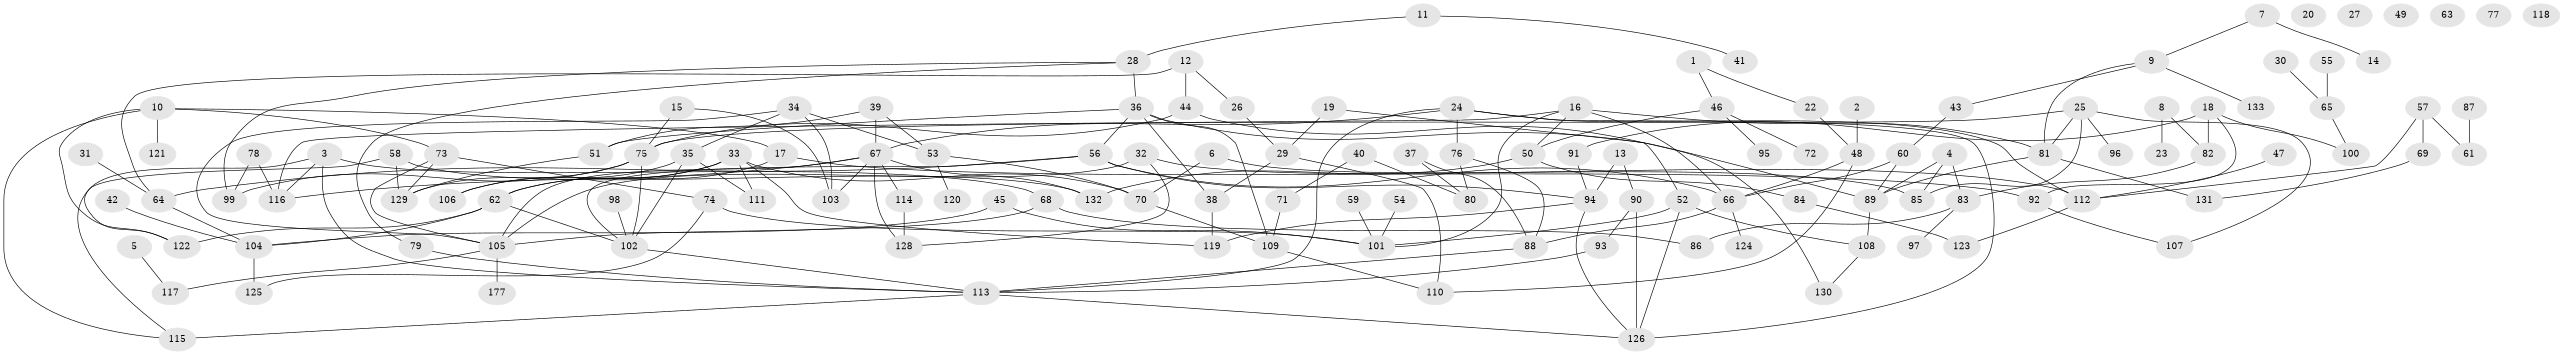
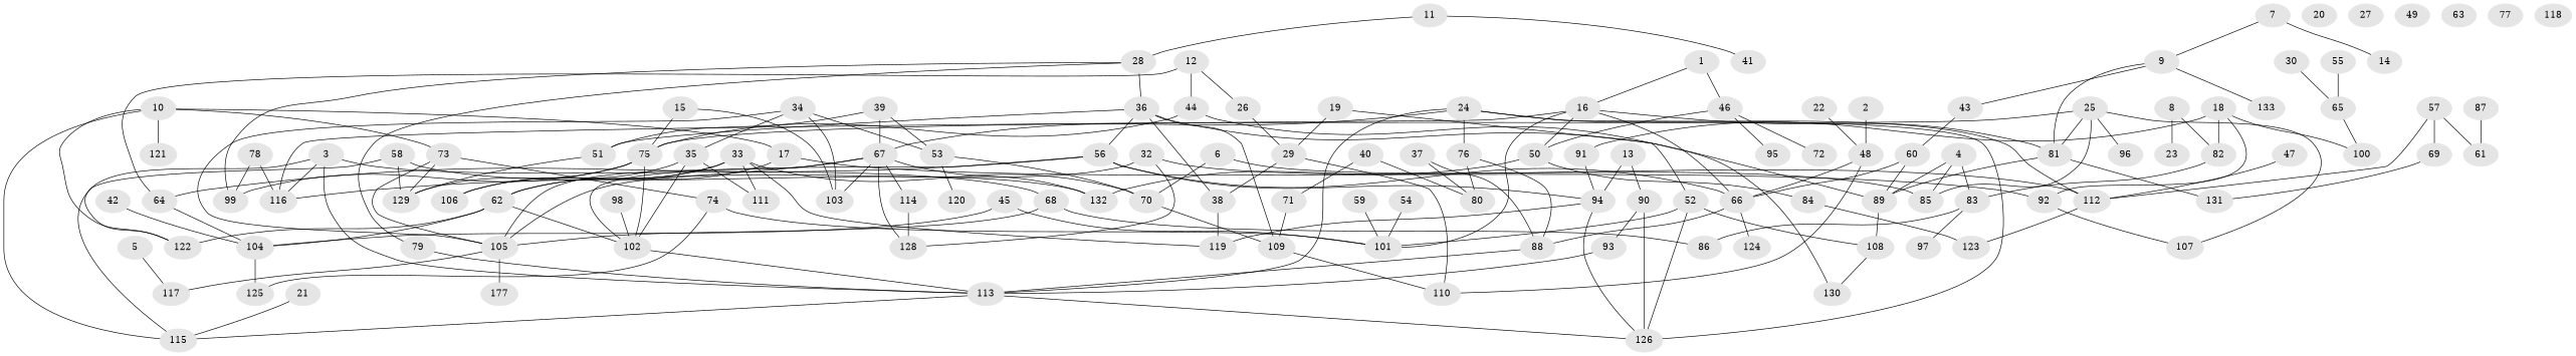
  graph {
    node [color=gray90 style=filled]
    1
    16
    46
    116
    81
    50
    66
    101
    72
    95
    2
    48
    110
    3
    68
    113
    122
    105
    86
    115
    126
    4
    83
    85
    89
    97
    108
    5
    117
    6
    70
    109
    7
    9
    14
    43
    133
    8
    23
    82
    60
    131
    10
    17
    73
    121
    62
    92
    129
    74
    11
    28
    41
    36
    79
    99
    12
    26
    44
    64
    29
    75
    130
    104
    13
    90
    94
    93
    119
    15
    103
    102
    84
    132
    88
    124
    107
    18
    91
    100
    19
    52
    38
    20
+   21
    22
    24
    67
    76
    112
    128
    114
    80
    123
    25
    96
    27
    51
    56
    30
    65
-   31
    32
    n104 [label=177]
    33
    106
    111
    34
    35
    53
    120
    37
    39
    40
    71
    42
    125
    45
    47
    49
    54
    55
    57
    61
    69
    58
    59
    63
    77
    78
    87
    98
    118
-   1 -- 22
+   1 -- 16
    1 -- 46
    16 -- 116
    16 -- 81
    16 -- 50
    16 -- 66
    16 -- 101
    46 -- 50
    46 -- 72
    46 -- 95
    81 -- 89
    81 -- 131
    50 -- 84
    50 -- 132
    66 -- 88
    66 -- 124
    2 -- 48
    48 -- 66
    48 -- 110
    3 -- 116
    3 -- 68
    3 -- 113
    3 -- 122
    68 -- 105
    68 -- 86
    113 -- 115
    113 -- 126
    105 -- 117
    105 -- n104
    4 -- 83
    4 -- 85
    4 -- 89
    83 -- 86
    83 -- 97
    89 -- 108
    108 -- 130
    5 -- 117
    6 -- 85
    6 -- 70
    70 -- 109
    109 -- 110
    7 -- 9
    7 -- 14
    9 -- 81
    9 -- 43
    9 -- 133
    43 -- 60
    8 -- 23
    8 -- 82
    82 -- 83
    60 -- 66
    60 -- 89
    10 -- 122
    10 -- 115
    10 -- 17
    10 -- 73
    10 -- 121
    17 -- 62
    17 -- 92
    73 -- 105
    73 -- 129
    73 -- 74
    62 -- 122
    62 -- 104
    62 -- 102
    92 -- 107
    74 -- 101
    74 -- 125
    11 -- 28
    11 -- 41
    28 -- 36
    28 -- 79
    28 -- 99
    36 -- 89
    36 -- 109
    36 -- 38
    36 -- 51
    36 -- 56
    79 -- 113
    12 -- 26
    12 -- 44
    12 -- 64
    26 -- 29
    44 -- 75
    44 -- 130
    64 -- 104
    29 -- 110
    29 -- 38
    75 -- 129
    75 -- 99
    75 -- 102
    104 -- 125
    13 -- 90
    13 -- 94
    90 -- 126
    90 -- 93
    94 -- 126
    94 -- 119
    93 -- 113
    15 -- 75
    15 -- 103
    102 -- 113
    84 -- 123
    88 -- 113
    18 -- 82
    18 -- 92
    18 -- 91
    18 -- 100
    91 -- 94
    19 -- 29
    19 -- 52
    52 -- 101
    52 -- 126
    52 -- 108
    38 -- 119
+   21 -- 115
    22 -- 48
    24 -- 113
    24 -- 126
    24 -- 67
    24 -- 76
    24 -- 112
    67 -- 116
    67 -- 105
    67 -- 103
    67 -- 132
    67 -- 128
    67 -- 114
    76 -- 88
    76 -- 80
    112 -- 123
    114 -- 128
    25 -- 81
    25 -- 85
    25 -- 75
    25 -- 107
    25 -- 96
    51 -- 129
    56 -- 66
    56 -- 64
    56 -- 94
    56 -- 102
    30 -- 65
    65 -- 100
-   31 -- 64
    32 -- 105
    32 -- 112
    32 -- 128
    33 -- 70
    33 -- 62
    33 -- 119
    33 -- 106
    33 -- 111
    34 -- 105
    34 -- 103
    34 -- 35
    34 -- 53
    35 -- 102
    35 -- 106
    35 -- 111
    53 -- 70
    53 -- 120
    37 -- 88
    37 -- 80
    39 -- 67
    39 -- 51
    39 -- 53
    40 -- 80
    40 -- 71
    71 -- 109
    42 -- 104
    45 -- 101
    45 -- 104
    47 -- 112
    54 -- 101
    55 -- 65
    57 -- 112
    57 -- 61
    57 -- 69
    69 -- 131
    58 -- 115
    58 -- 129
    58 -- 132
    59 -- 101
    78 -- 116
    78 -- 99
    87 -- 61
    98 -- 102
  }
